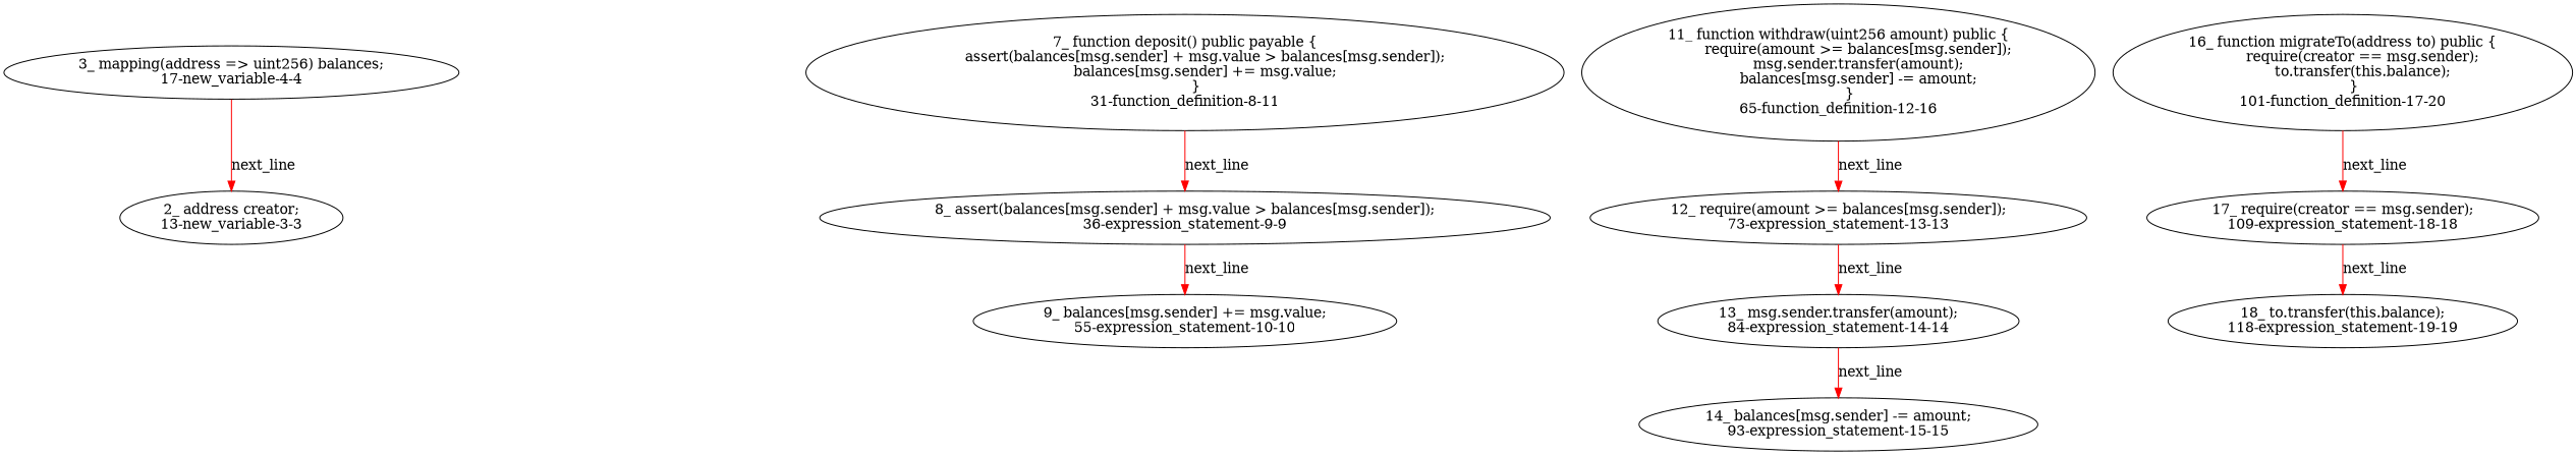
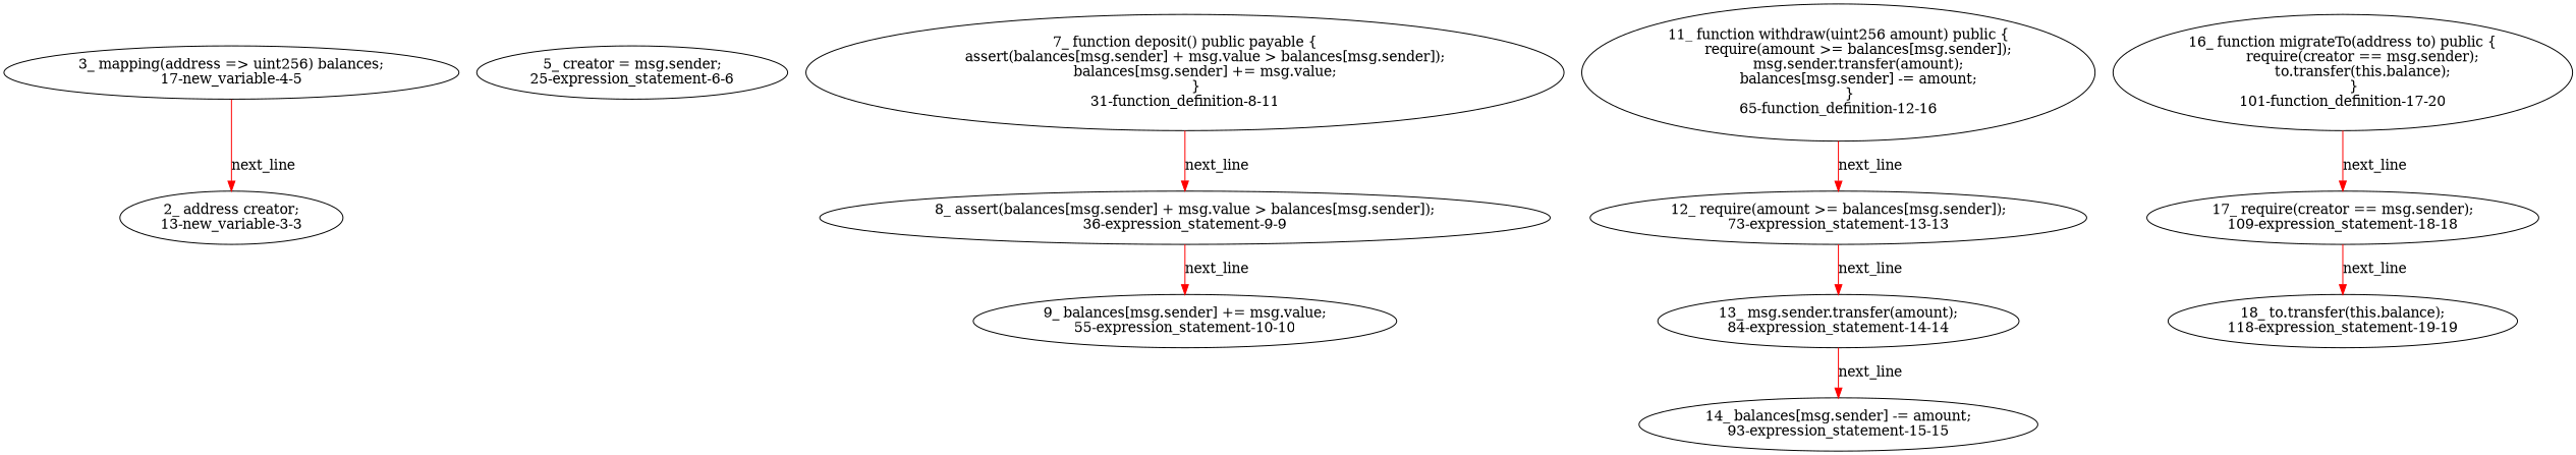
  digraph {
    node [type_label=expression_statement method="withdraw(uint256 amount)"]
    edge [color=red controlflow_type=next_line edge_type=CFG_edge]
    n1 [code="address creator;" label="2_ address creator;\n13-new_variable-3-3" type_label=new_variable method=""]
-   n2 [code="mapping(address => uint256) balances;" label="3_ mapping(address => uint256) balances;\n17-new_variable-4-4" type_label=new_variable method=""]
+   n2 [code="mapping(address => uint256) balances;" label="3_ mapping(address => uint256) balances;\n17-new_variable-4-5" type_label=new_variable method=""]
+   n3 [code="creator = msg.sender;" label="5_ creator = msg.sender;\n25-expression_statement-6-6" method=""]
    n4 [code="function deposit() public payable {\n         assert(balances[msg.sender] + msg.value > balances[msg.sender]);\n         balances[msg.sender] += msg.value;\n     }" label="7_ function deposit() public payable {\n         assert(balances[msg.sender] + msg.value > balances[msg.sender]);\n         balances[msg.sender] += msg.value;\n     }\n31-function_definition-8-11" method="deposit()" type_label=function_definition]
    n5 [code="assert(balances[msg.sender] + msg.value > balances[msg.sender]);" label="8_ assert(balances[msg.sender] + msg.value > balances[msg.sender]);\n36-expression_statement-9-9" method="deposit()"]
    n6 [code="balances[msg.sender] += msg.value;" label="9_ balances[msg.sender] += msg.value;\n55-expression_statement-10-10" method="deposit()"]
    n7 [code="function withdraw(uint256 amount) public {\n         require(amount >= balances[msg.sender]);\n         msg.sender.transfer(amount);\n         balances[msg.sender] -= amount;\n     }" label="11_ function withdraw(uint256 amount) public {\n         require(amount >= balances[msg.sender]);\n         msg.sender.transfer(amount);\n         balances[msg.sender] -= amount;\n     }\n65-function_definition-12-16" type_label=function_definition]
    n8 [code="require(amount >= balances[msg.sender]);" label="12_ require(amount >= balances[msg.sender]);\n73-expression_statement-13-13"]
    n9 [code="msg.sender.transfer(amount);" label="13_ msg.sender.transfer(amount);\n84-expression_statement-14-14"]
    n10 [code="balances[msg.sender] -= amount;" label="14_ balances[msg.sender] -= amount;\n93-expression_statement-15-15"]
    n11 [code="function migrateTo(address to) public {\n         require(creator == msg.sender);\n         to.transfer(this.balance);\n     }" label="16_ function migrateTo(address to) public {\n         require(creator == msg.sender);\n         to.transfer(this.balance);\n     }\n101-function_definition-17-20" method="migrateTo(address to)" type_label=function_definition]
    n12 [code="require(creator == msg.sender);" label="17_ require(creator == msg.sender);\n109-expression_statement-18-18" method="migrateTo(address to)"]
    n13 [code="to.transfer(this.balance);" label="18_ to.transfer(this.balance);\n118-expression_statement-19-19" method="migrateTo(address to)"]
    n2 -> n1 [label=next_line]
    n4 -> n5 [label=next_line]
    n5 -> n6 [label=next_line]
    n7 -> n8 [label=next_line]
    n8 -> n9 [label=next_line]
    n9 -> n10 [label=next_line]
    n11 -> n12 [label=next_line]
    n12 -> n13 [label=next_line]
  }
